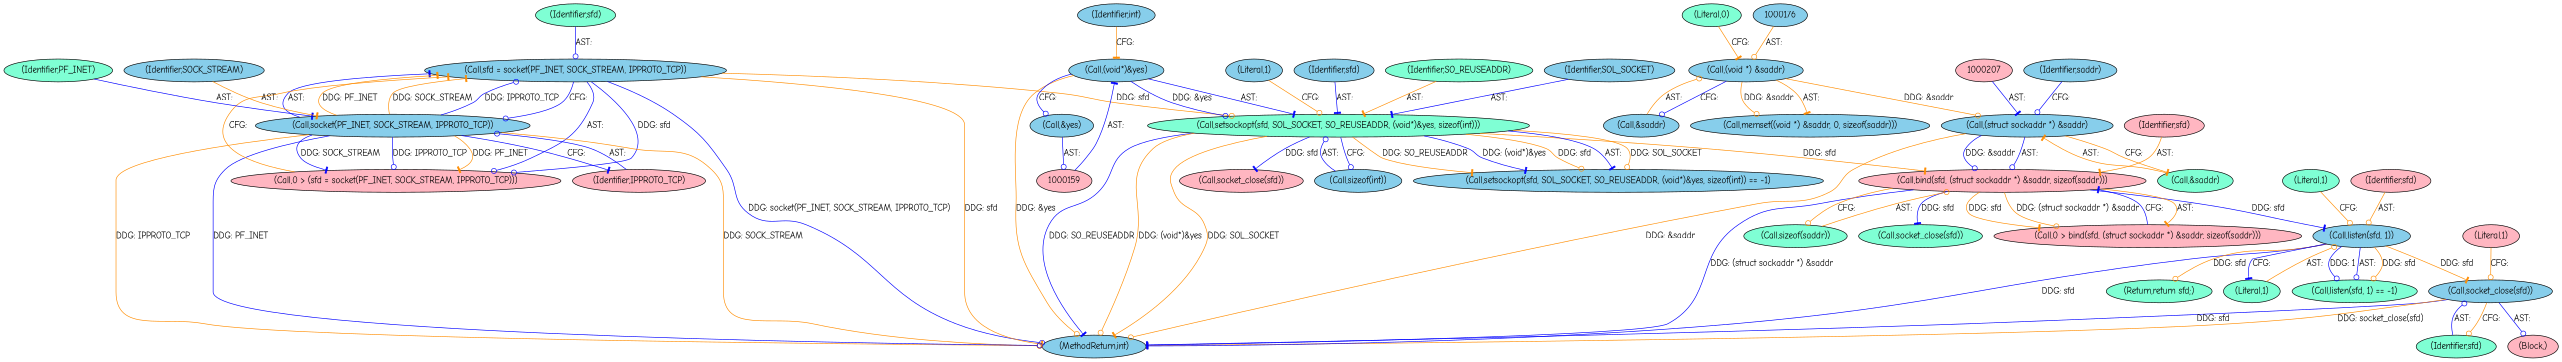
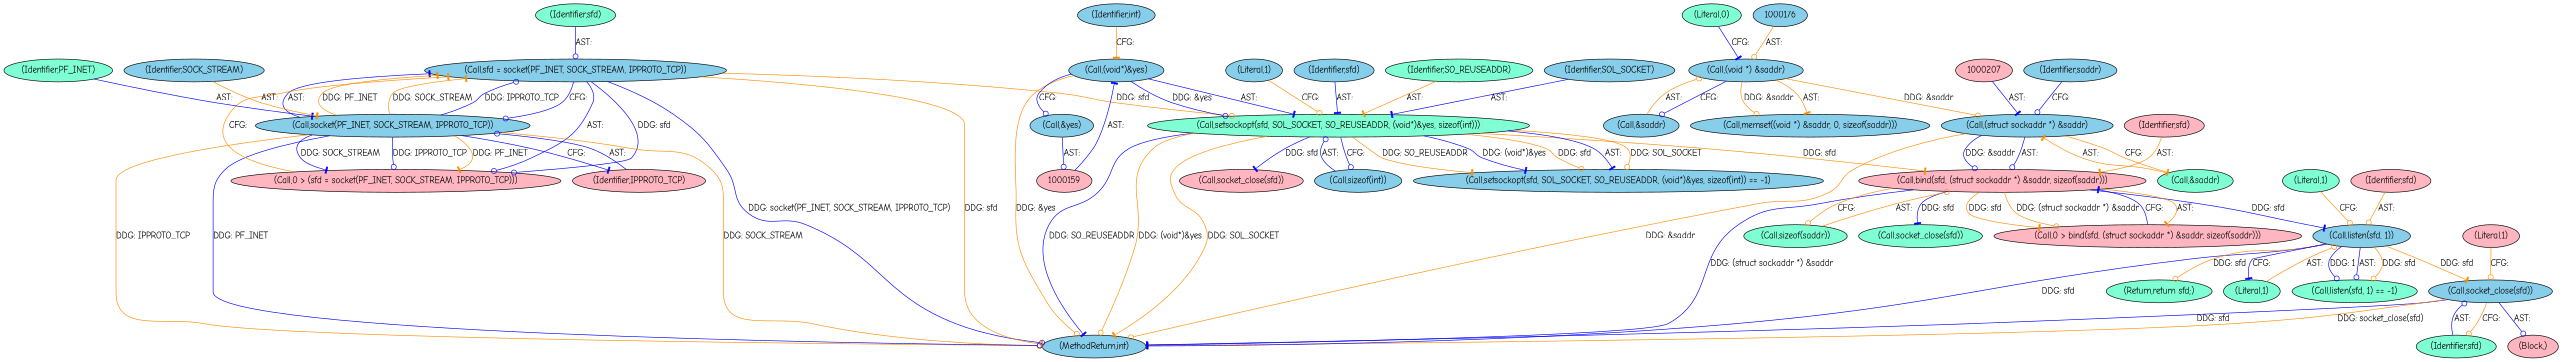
  digraph {
    fontname="Comic Neue"
    node [fillcolor=skyblue fontname="Comic Neue" style=filled]
    edge [arrowhead=odot color=darkorange fontname="Comic Neue"]
    n1 [label="(Call,socket_close(sfd))"]
    n2 [fillcolor=aquamarine label="(Identifier,sfd)"]
    n3 [fillcolor=lightpink label="(Block,)"]
    n4 [label="(MethodReturn,int)"]
    n5 [label="(Call,listen(sfd, 1))"]
    n6 [fillcolor=aquamarine label="(Return,return sfd;)"]
    n7 [fillcolor=aquamarine label="(Literal,1)"]
    n8 [fillcolor=aquamarine label="(Call,listen(sfd, 1) == -1)"]
    n9 [fillcolor=lightpink label="(Call,bind(sfd, (struct sockaddr *) &saddr, sizeof(saddr)))"]
    n10 [fillcolor=aquamarine label="(Call,socket_close(sfd))"]
    n11 [fillcolor=lightpink label="(Call,0 > bind(sfd, (struct sockaddr *) &saddr, sizeof(saddr)))"]
    n12 [fillcolor=aquamarine label="(Call,sizeof(saddr))"]
    n13 [fillcolor=aquamarine label="(Call,setsockopt(sfd, SOL_SOCKET, SO_REUSEADDR, (void*)&yes, sizeof(int)))"]
    n14 [label="(Call,sizeof(int))"]
    n15 [label="(Call,setsockopt(sfd, SOL_SOCKET, SO_REUSEADDR, (void*)&yes, sizeof(int)) == -1)"]
    n16 [fillcolor=lightpink label="(Call,socket_close(sfd))"]
    n17 [label="(Call,sfd = socket(PF_INET, SOCK_STREAM, IPPROTO_TCP))"]
    n18 [label="(Call,socket(PF_INET, SOCK_STREAM, IPPROTO_TCP))"]
    n19 [fillcolor=lightpink label="(Call,0 > (sfd = socket(PF_INET, SOCK_STREAM, IPPROTO_TCP)))"]
    n20 [fillcolor=lightpink label="(Identifier,IPPROTO_TCP)"]
    n21 [label="(Call,(void*)&yes)"]
    n22 [label="(Call,&yes)"]
    1000159 [fillcolor=lightpink]
    n24 [label="(Call,(struct sockaddr *) &saddr)"]
    n25 [fillcolor=aquamarine label="(Call,&saddr)"]
    n26 [label="(Call,(void *) &saddr)"]
    n27 [label="(Call,&saddr)"]
    n28 [label="(Call,memset((void *) &saddr, 0, sizeof(saddr)))"]
    n29 [label="(Literal,1)"]
    n30 [fillcolor=lightpink label="(Identifier,sfd)"]
    n31 [fillcolor=aquamarine label="(Literal,1)"]
    n32 [fillcolor=aquamarine label="(Identifier,PF_INET)"]
    n33 [fillcolor=aquamarine label="(Literal,0)"]
    n34 [label="(Identifier,int)"]
    n35 [label="(Identifier,sfd)"]
    n36 [fillcolor=aquamarine label="(Identifier,SO_REUSEADDR)"]
    n37 [label="(Identifier,SOL_SOCKET)"]
    n38 [fillcolor=aquamarine label="(Identifier,sfd)"]
    n39 [label="(Identifier,SOCK_STREAM)"]
    n40 [fillcolor=lightpink label="(Identifier,sfd)"]
    n41 [fillcolor=lightpink label="(Literal,1)"]
    n42 [label="(Identifier,saddr)"]
    1000207 [fillcolor=lightpink]
    1000176
    n1 -> n2 [label="CFG: "]
    n1 -> n3 [color=blue label="AST: "]
    n1 -> n4 [arrowhead=tee color=blue label="DDG: sfd"]
    n1 -> n4 [arrowhead=tee label="DDG: socket_close(sfd)"]
    n2 -> n1 [color=blue label="AST: "]
    n5 -> n1 [arrowhead=tee label="DDG: sfd"]
    n5 -> n4 [arrowhead=tee color=blue label="DDG: sfd"]
    n5 -> n6 [label="DDG: sfd"]
    n5 -> n7 [arrowhead=tee color=blue label="CFG: "]
    n5 -> n8 [color=blue label="AST: "]
    n5 -> n8 [label="DDG: sfd"]
    n5 -> n8 [color=blue label="DDG: 1"]
    n7 -> n5 [label="AST: "]
    n9 -> n4 [arrowhead=tee color=blue label="DDG: (struct sockaddr *) &saddr"]
    n9 -> n5 [arrowhead=tee color=blue label="DDG: sfd"]
    n9 -> n10 [arrowhead=tee color=blue label="DDG: sfd"]
    n9 -> n11 [arrowhead=tee label="AST: "]
    n9 -> n11 [arrowhead=tee label="DDG: sfd"]
    n9 -> n11 [label="DDG: (struct sockaddr *) &saddr"]
    n9 -> n12 [label="CFG: "]
    n11 -> n9 [arrowhead=tee color=blue label="CFG: "]
    n12 -> n9 [label="AST: "]
    n13 -> n4 [arrowhead=tee color=blue label="DDG: SO_REUSEADDR"]
    n13 -> n4 [label="DDG: (void*)&yes"]
    n13 -> n4 [arrowhead=tee label="DDG: SOL_SOCKET"]
    n13 -> n9 [arrowhead=tee label="DDG: sfd"]
    n13 -> n14 [color=blue label="CFG: "]
    n13 -> n15 [arrowhead=tee color=blue label="AST: "]
    n13 -> n15 [label="DDG: SOL_SOCKET"]
    n13 -> n15 [arrowhead=tee label="DDG: SO_REUSEADDR"]
    n13 -> n15 [arrowhead=tee color=blue label="DDG: (void*)&yes"]
    n13 -> n15 [label="DDG: sfd"]
    n13 -> n16 [arrowhead=tee color=blue label="DDG: sfd"]
    n14 -> n13 [color=blue label="AST: "]
    n17 -> n4 [color=blue label="DDG: socket(PF_INET, SOCK_STREAM, IPPROTO_TCP)"]
    n17 -> n4 [arrowhead=tee label="DDG: sfd"]
    n17 -> n13 [label="DDG: sfd"]
    n17 -> n18 [color=blue label="CFG: "]
    n17 -> n19 [color=blue label="AST: "]
    n17 -> n19 [color=blue label="DDG: sfd"]
    n18 -> n4 [label="DDG: SOCK_STREAM"]
    n18 -> n4 [label="DDG: IPPROTO_TCP"]
    n18 -> n4 [color=blue label="DDG: PF_INET"]
    n18 -> n17 [arrowhead=tee color=blue label="AST: "]
    n18 -> n17 [arrowhead=tee label="DDG: PF_INET"]
    n18 -> n17 [arrowhead=tee label="DDG: SOCK_STREAM"]
    n18 -> n17 [color=blue label="DDG: IPPROTO_TCP"]
    n18 -> n19 [arrowhead=tee label="DDG: PF_INET"]
    n18 -> n19 [arrowhead=tee color=blue label="DDG: SOCK_STREAM"]
    n18 -> n19 [color=blue label="DDG: IPPROTO_TCP"]
    n18 -> n20 [arrowhead=tee color=blue label="CFG: "]
    n19 -> n17 [arrowhead=tee label="CFG: "]
    n20 -> n18 [color=blue label="AST: "]
    n21 -> n4 [label="DDG: &yes"]
    n21 -> n13 [arrowhead=tee color=blue label="AST: "]
    n21 -> n13 [color=blue label="DDG: &yes"]
    n21 -> n22 [color=blue label="CFG: "]
    n22 -> 1000159 [color=blue label="AST: "]
    1000159 -> n21 [arrowhead=tee color=blue label="AST: "]
    n24 -> n4 [label="DDG: &saddr"]
    n24 -> n9 [color=blue label="AST: "]
    n24 -> n9 [color=blue label="DDG: &saddr"]
    n24 -> n25 [arrowhead=tee label="CFG: "]
    n25 -> n24 [arrowhead=tee label="AST: "]
    n26 -> n24 [label="DDG: &saddr"]
    n26 -> n27 [color=blue label="CFG: "]
    n26 -> n28 [arrowhead=tee label="AST: "]
    n26 -> n28 [label="DDG: &saddr"]
    n27 -> n26 [label="AST: "]
    n29 -> n13 [label="CFG: "]
    n30 -> n9 [arrowhead=tee label="AST: "]
    n31 -> n5 [label="CFG: "]
    n32 -> n18 [arrowhead=tee color=blue label="AST: "]
-   n33 -> n26 [arrowhead=tee label="CFG: "]
+   n33 -> n26 [arrowhead=tee color=blue label="CFG: "]
    n34 -> n21 [arrowhead=tee label="CFG: "]
    n35 -> n13 [arrowhead=tee color=blue label="AST: "]
    n36 -> n13 [arrowhead=tee label="AST: "]
    n37 -> n13 [arrowhead=tee color=blue label="AST: "]
    n38 -> n17 [color=blue label="AST: "]
    n39 -> n18 [arrowhead=tee label="AST: "]
    n40 -> n5 [label="AST: "]
    n41 -> n1 [label="CFG: "]
    n42 -> n24 [color=blue label="CFG: "]
    1000207 -> n24 [arrowhead=tee color=blue label="AST: "]
    1000176 -> n26 [label="AST: "]
  }
